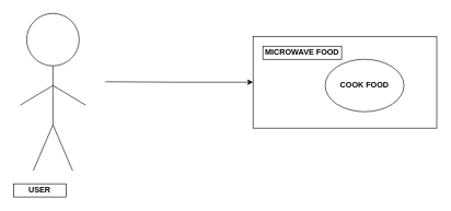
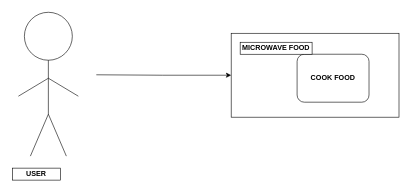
  <mxCell id="0" value="" />
  <mxCell id="1" parent="0" />
  <mxCell id="2" value="" style="rounded=0;whiteSpace=wrap;html=1;" vertex="1" parent="1"><mxGeometry x="385" y="55" width="280" height="140" as="geometry" /></mxCell>
- <mxCell id="3" value="COOK FOOD" style="ellipse;whiteSpace=wrap;html=1;fontStyle=1" vertex="1" parent="1"><mxGeometry x="495" y="90" width="120" height="80" as="geometry" /></mxCell>
+ <mxCell id="3" value="COOK FOOD" style="whiteSpace=wrap;html=1;fontStyle=1;rounded=1;" vertex="1" parent="1"><mxGeometry x="495" y="90" width="120" height="80" as="geometry" /></mxCell>
  <mxCell id="4" value="" style="endArrow=classic;html=1;rounded=0;entryX=0;entryY=0.5;entryDx=0;entryDy=0;" edge="1" parent="1" target="2"><mxGeometry width="50" height="50" relative="1" as="geometry"><mxPoint x="160" y="124.29" as="sourcePoint" /><mxPoint x="410" y="170" as="targetPoint" /><Array as="points"><mxPoint x="270" y="125" /></Array></mxGeometry></mxCell>
  <mxCell id="5" value="" style="ellipse;whiteSpace=wrap;html=1;aspect=fixed;" vertex="1" parent="1"><mxGeometry x="40" y="20" width="80" height="80" as="geometry" /></mxCell>
  <mxCell id="6" value="" style="endArrow=none;html=1;rounded=0;entryX=0.5;entryY=1;entryDx=0;entryDy=0;" edge="1" parent="1" target="5"><mxGeometry width="50" height="50" relative="1" as="geometry"><mxPoint x="80" y="190" as="sourcePoint" /><mxPoint x="410" y="170" as="targetPoint" /></mxGeometry></mxCell>
  <mxCell id="7" value="" style="endArrow=none;html=1;rounded=0;" edge="1" parent="1"><mxGeometry width="50" height="50" relative="1" as="geometry"><mxPoint x="30" y="160" as="sourcePoint" /><mxPoint x="130" y="160" as="targetPoint" /><Array as="points"><mxPoint x="80" y="130" /></Array></mxGeometry></mxCell>
  <mxCell id="8" value="" style="endArrow=none;html=1;rounded=0;" edge="1" parent="1"><mxGeometry width="50" height="50" relative="1" as="geometry"><mxPoint x="50" y="260" as="sourcePoint" /><mxPoint x="110" y="260" as="targetPoint" /><Array as="points"><mxPoint x="80" y="190" /></Array></mxGeometry></mxCell>
  <mxCell id="9" value="USER" style="rounded=0;whiteSpace=wrap;html=1;fontStyle=1" vertex="1" parent="1"><mxGeometry x="20" y="280" width="80" height="20" as="geometry" /></mxCell>
  <mxCell id="10" value="MICROWAVE FOOD" style="rounded=0;whiteSpace=wrap;html=1;fontStyle=1" vertex="1" parent="1"><mxGeometry x="400" y="70" width="120" height="20" as="geometry" /></mxCell>
